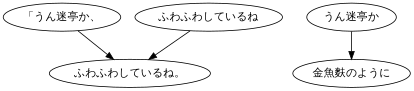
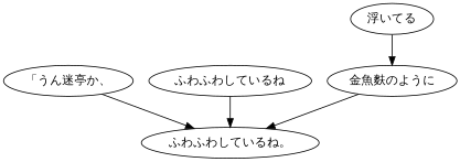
  digraph {
    fontname="DejaVu Sans"
    node [fontname="DejaVu Sans"]
    edge [fontname="DejaVu Sans"]
    n1 [label="「うん迷亭か、"]
    n2 [label="ふわふわしているね。"]
    n3 [label="ふわふわしているね"]
-   n4 [label="うん迷亭か"]
+   n4 [label="浮いてる"]
    n5 [label="金魚麩のように"]
    n1 -> n2
    n3 -> n2
    n4 -> n5
+   n5 -> n2
  }
